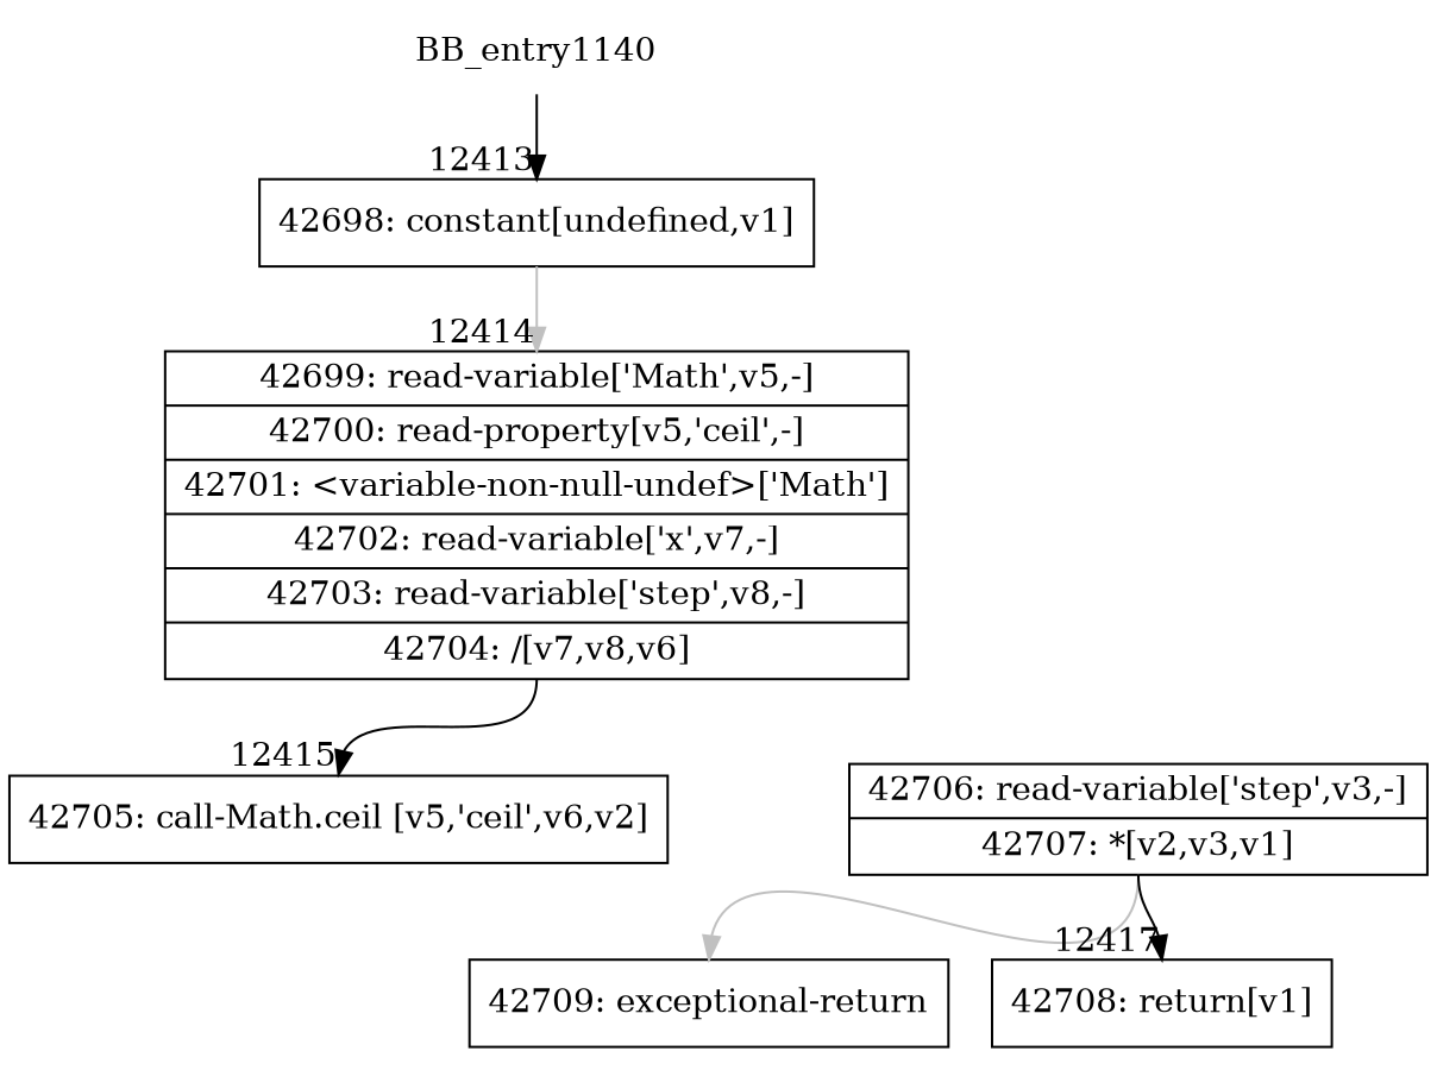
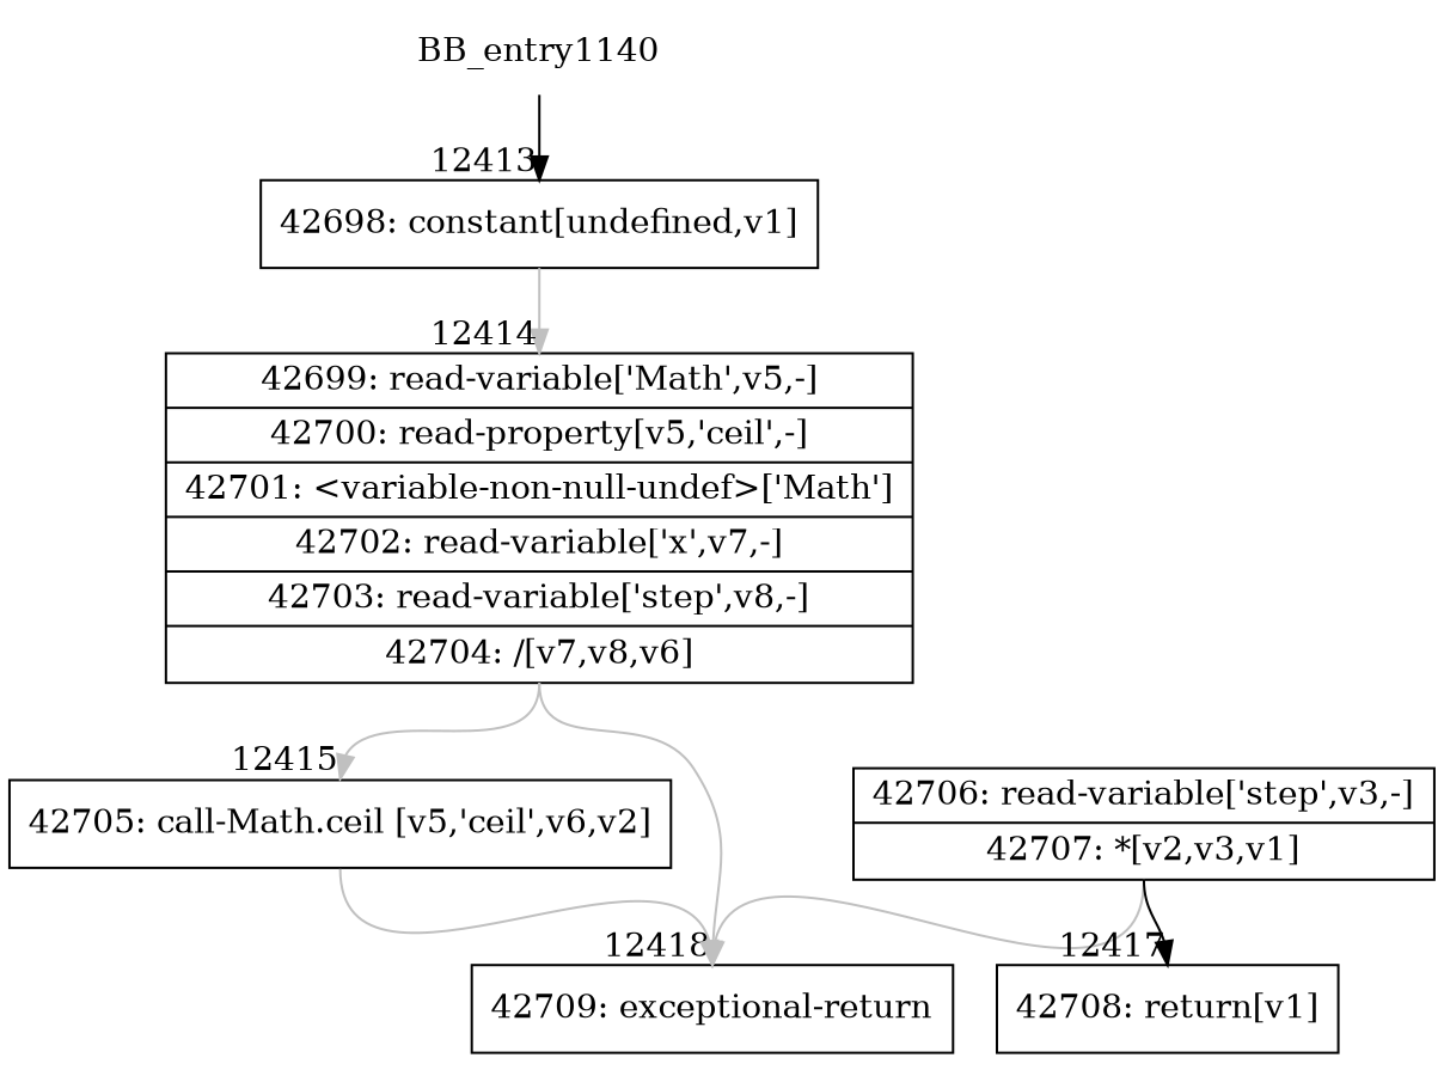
  digraph {
    rankdir=TD
    node [shape=record]
    edge [headport=n tailport=s color=gray]
    n1 [label=BB_entry1140 shape=none]
    n2 [label="{42698: constant[undefined,v1]}"]
    n3 [label="{42699: read-variable['Math',v5,-]|42700: read-property[v5,'ceil',-]|42701: \<variable-non-null-undef\>['Math']|42702: read-variable['x',v7,-]|42703: read-variable['step',v8,-]|42704: /[v7,v8,v6]}"]
    n4 [label="{42705: call-Math.ceil [v5,'ceil',v6,v2]}"]
    n5 [label="{42709: exceptional-return}"]
    n6 [label="{42706: read-variable['step',v3,-]|42707: *[v2,v3,v1]}"]
    n7 [label="{42708: return[v1]}"]
    n1 -> n2 [headlabel="    12413" color=""]
    n2 -> n3 [headlabel="      12414"]
-   n3 -> n4 [headlabel="      12415" color=""]
+   n3 -> n4 [headlabel="      12415"]
+   n3 -> n5 [headlabel="      12418"]
+   n4 -> n5
    n6 -> n5
    n6 -> n7 [headlabel="      12417" color=""]
  }
